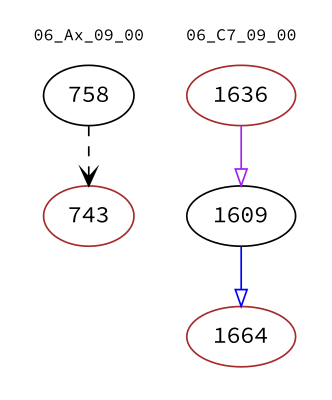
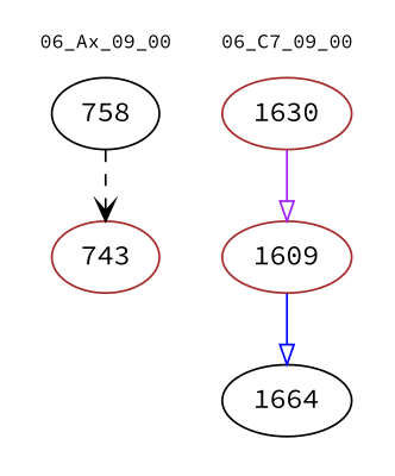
  digraph {
    fontname="Source Code Pro"
    node [color=black fontname="Source Code Pro"]
    edge [arrowhead=onormal fontname="Source Code Pro" style=solid]
    n1 [label=758]
    n2 [color=brown label=743]
-   n3 [color=brown label=1636]
-   n4 [label=1609]
-   n5 [color=brown label=1664]
+   n3 [color=brown label=1630]
+   n4 [color=brown label=1609]
+   n5 [label=1664]
    subgraph cluster_1 {
      color=white
      fontsize=10
      label="06_Ax_09_00"
      n1
      n2
    }
    subgraph cluster_2 {
      color=white
      fontsize=10
      label="06_C7_09_00"
      n3
      n4
      n5
    }
    n1 -> n2 [arrowhead=vee color=black style=dashed]
    n3 -> n4 [color=purple]
    n4 -> n5 [color=blue]
  }
